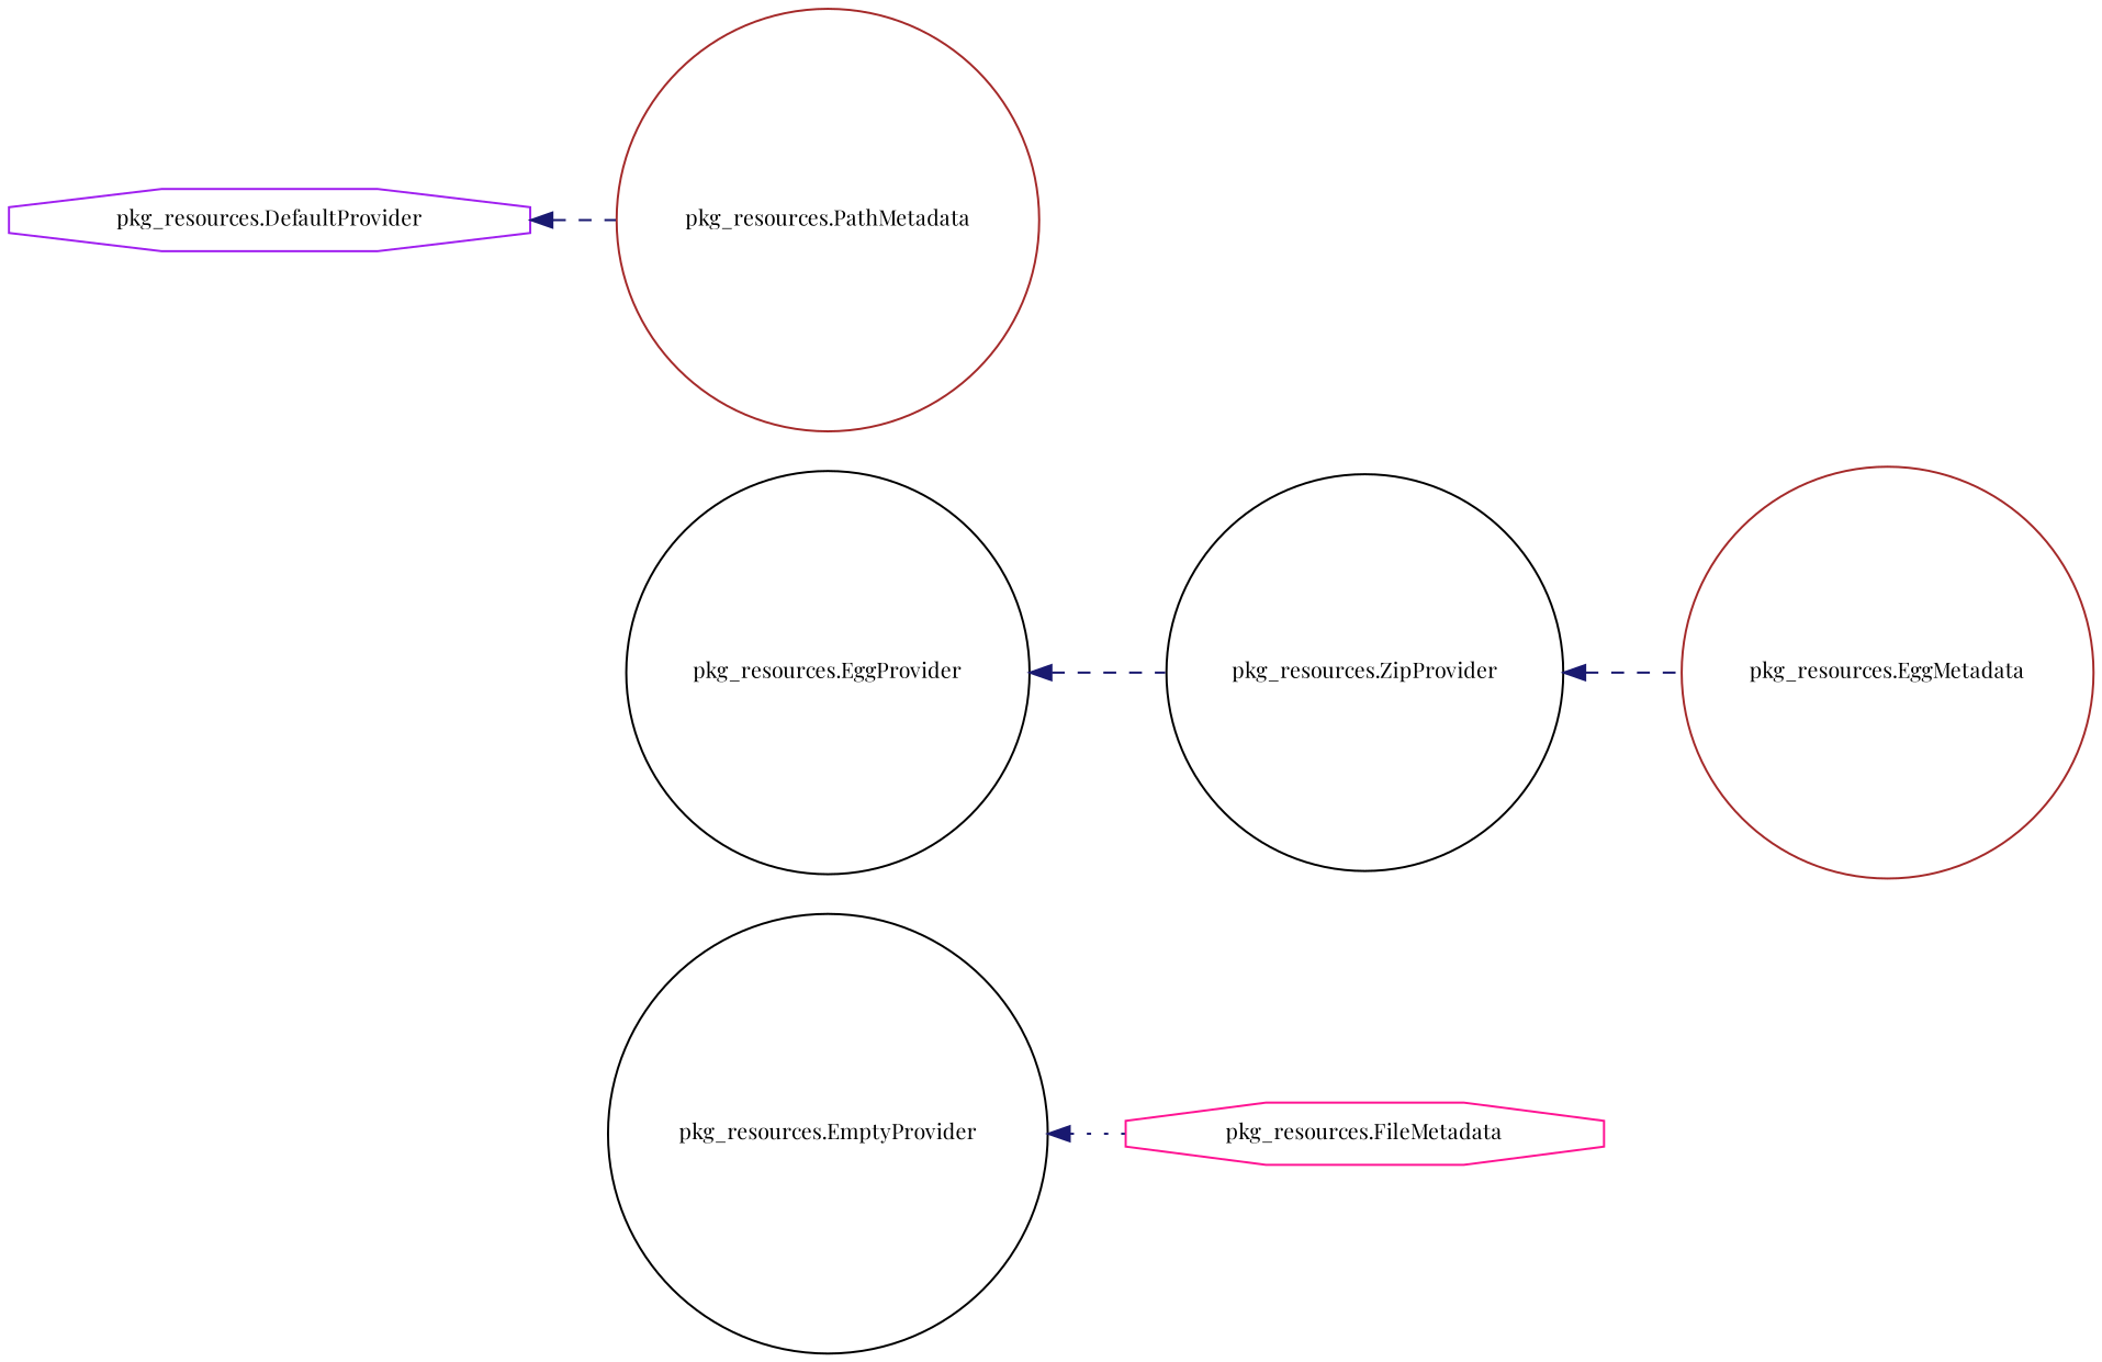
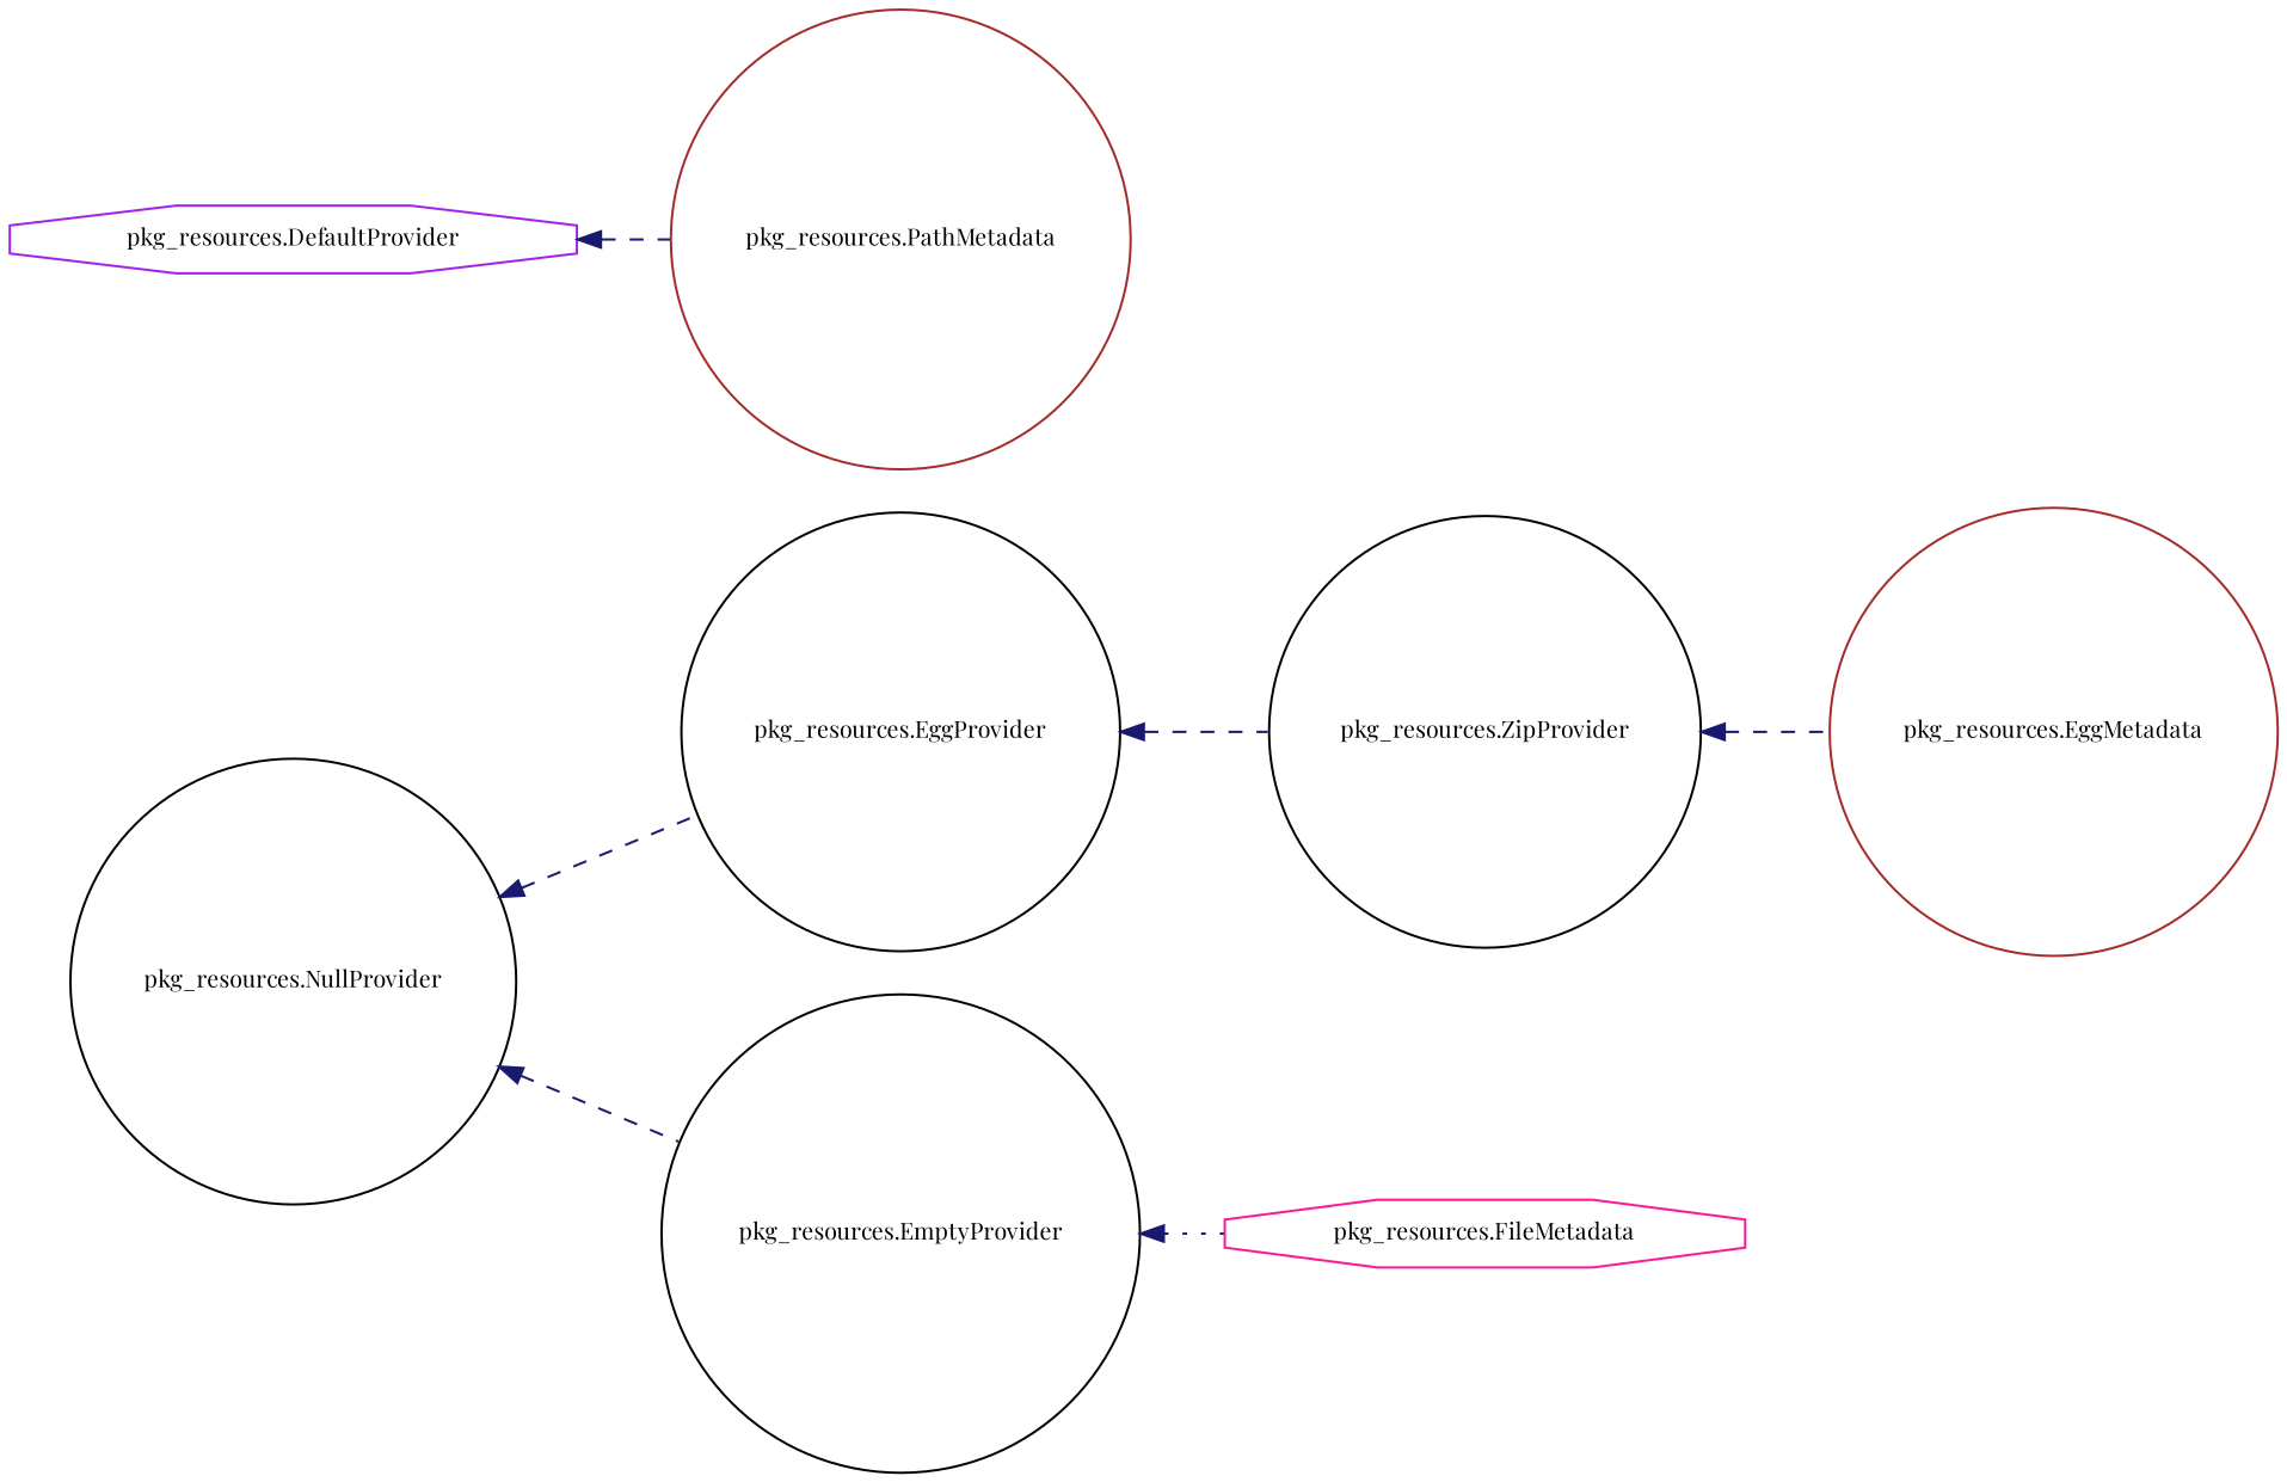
  digraph {
    fontname="Playfair Display"
    rankdir=LR
    node [color=black fillcolor=white fontname="Playfair Display" fontsize=10 shape=circle style=filled]
    edge [color=midnightblue dir=back fontname="Playfair Display" fontsize=10 labelfontname=Helvetica labelfontsize=10 style=dashed]
+   n1 [height=0.2 label="pkg_resources.NullProvider" width=0.4]
    n2 [height=0.2 label="pkg_resources.EggProvider" width=0.4]
    n3 [height=0.2 label="pkg_resources.EmptyProvider" width=0.4]
    n4 [height=0.2 label="pkg_resources.ZipProvider" width=0.4]
    n5 [color=deeppink height=0.2 label="pkg_resources.FileMetadata" shape=octagon width=0.4]
    n6 [color=purple height=0.2 label="pkg_resources.DefaultProvider" shape=octagon width=0.4]
    n7 [color=brown height=0.2 label="pkg_resources.PathMetadata" width=0.4]
    n8 [color=brown height=0.2 label="pkg_resources.EggMetadata" width=0.4]
+   n1 -> n2
+   n1 -> n3
    n2 -> n4
    n3 -> n5 [style=dotted]
    n4 -> n8
    n6 -> n7
  }
